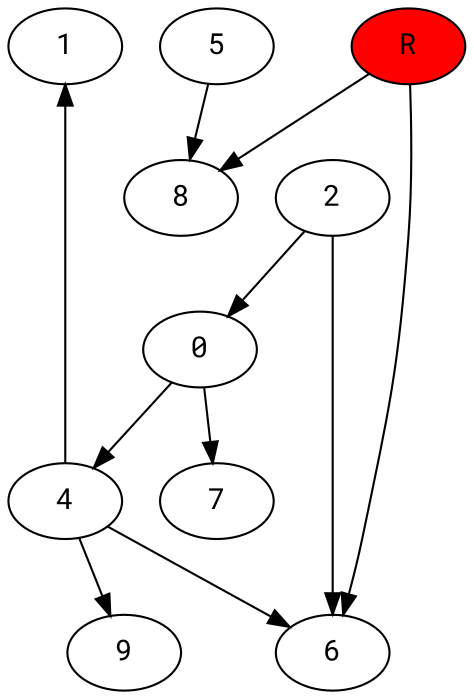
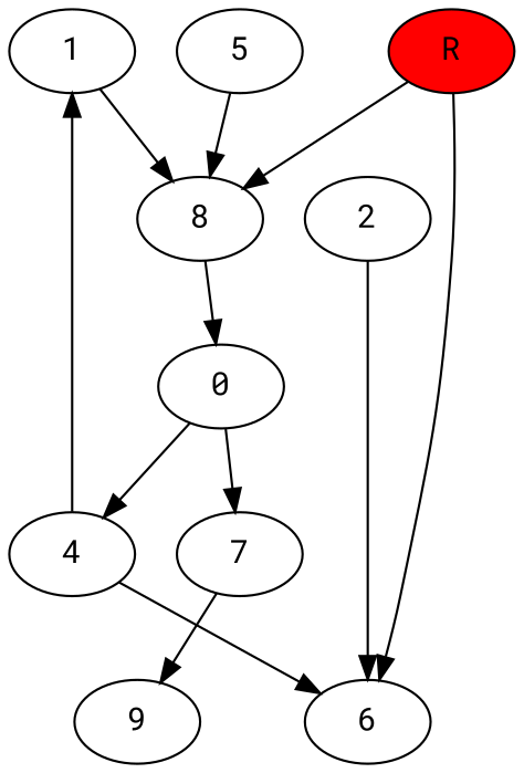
  digraph {
    fontname="Roboto Mono"
    node [fontname="Roboto Mono"]
    edge [fontname="Roboto Mono"]
    1
    8
    n3 [label=0]
    2
    6
    4
    7
    9
    5
    R [fillcolor="#ff0000" style=filled]
-   2 -> n3
+   1 -> 8
+   8 -> n3
    n3 -> 4
    n3 -> 7
    2 -> 6
    4 -> 1
    4 -> 6
-   4 -> 9
+   7 -> 9
    5 -> 8
    R -> 8
    R -> 6
  }
